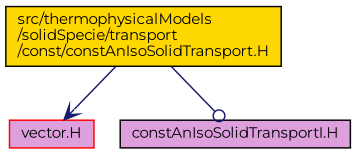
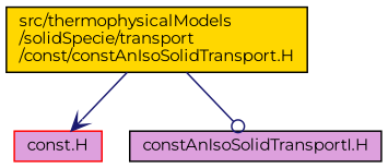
  digraph {
    fontname=Montserrat
    node [color=black fillcolor=plum fontname=Montserrat fontsize=10 shape=record style=filled]
    edge [color=midnightblue fontname=Montserrat fontsize=10 labelfontname=Helvetica labelfontsize=10 style=solid]
    n1 [fillcolor=gold fontcolor=black height=0.2 label="src/thermophysicalModels\l/solidSpecie/transport\l/const/constAnIsoSolidTransport.H" width=0.4]
-   n2 [color=red height=0.2 label="vector.H" width=0.4]
+   n2 [color=red height=0.2 label="const.H" width=0.4]
    n3 [height=0.2 label="constAnIsoSolidTransportI.H" width=0.4]
    n1 -> n2 [arrowhead=vee]
    n1 -> n3 [arrowhead=odot]
  }
